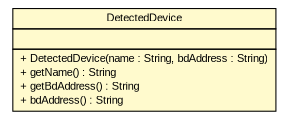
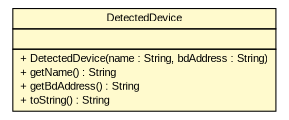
  digraph {
    nodesep=0.25
    ranksep=0.5
    rankdir=LR
-   n1 [fontcolor=black fontname=arial fontsize=10.0 label=<<table title="de.fhg.fit.biomos.sensorplatform.util.DetectedDevice" border="0" cellborder="1" cellspacing="0" cellpadding="2" port="p" bgcolor="lemonChiffon" href="./DetectedDevice.html"> 		<tr><td><table border="0" cellspacing="0" cellpadding="1"> <tr><td align="center" balign="center"> DetectedDevice </td></tr> 		</table></td></tr> 		<tr><td><table border="0" cellspacing="0" cellpadding="1"> <tr><td align="left" balign="left">  </td></tr> 		</table></td></tr> 		<tr><td><table border="0" cellspacing="0" cellpadding="1"> <tr><td align="left" balign="left"> + DetectedDevice(name : String, bdAddress : String) </td></tr> <tr><td align="left" balign="left"> + getName() : String </td></tr> <tr><td align="left" balign="left"> + getBdAddress() : String </td></tr> <tr><td align="left" balign="left"> + bdAddress() : String </td></tr> 		</table></td></tr> 		</table>> shape=plaintext]
+   n1 [fontcolor=black fontname=arial fontsize=10.0 label=<<table title="de.fhg.fit.biomos.sensorplatform.util.DetectedDevice" border="0" cellborder="1" cellspacing="0" cellpadding="2" port="p" bgcolor="lemonChiffon" href="./DetectedDevice.html"> 		<tr><td><table border="0" cellspacing="0" cellpadding="1"> <tr><td align="center" balign="center"> DetectedDevice </td></tr> 		</table></td></tr> 		<tr><td><table border="0" cellspacing="0" cellpadding="1"> <tr><td align="left" balign="left">  </td></tr> 		</table></td></tr> 		<tr><td><table border="0" cellspacing="0" cellpadding="1"> <tr><td align="left" balign="left"> + DetectedDevice(name : String, bdAddress : String) </td></tr> <tr><td align="left" balign="left"> + getName() : String </td></tr> <tr><td align="left" balign="left"> + getBdAddress() : String </td></tr> <tr><td align="left" balign="left"> + toString() : String </td></tr> 		</table></td></tr> 		</table>> shape=plaintext]
  }
